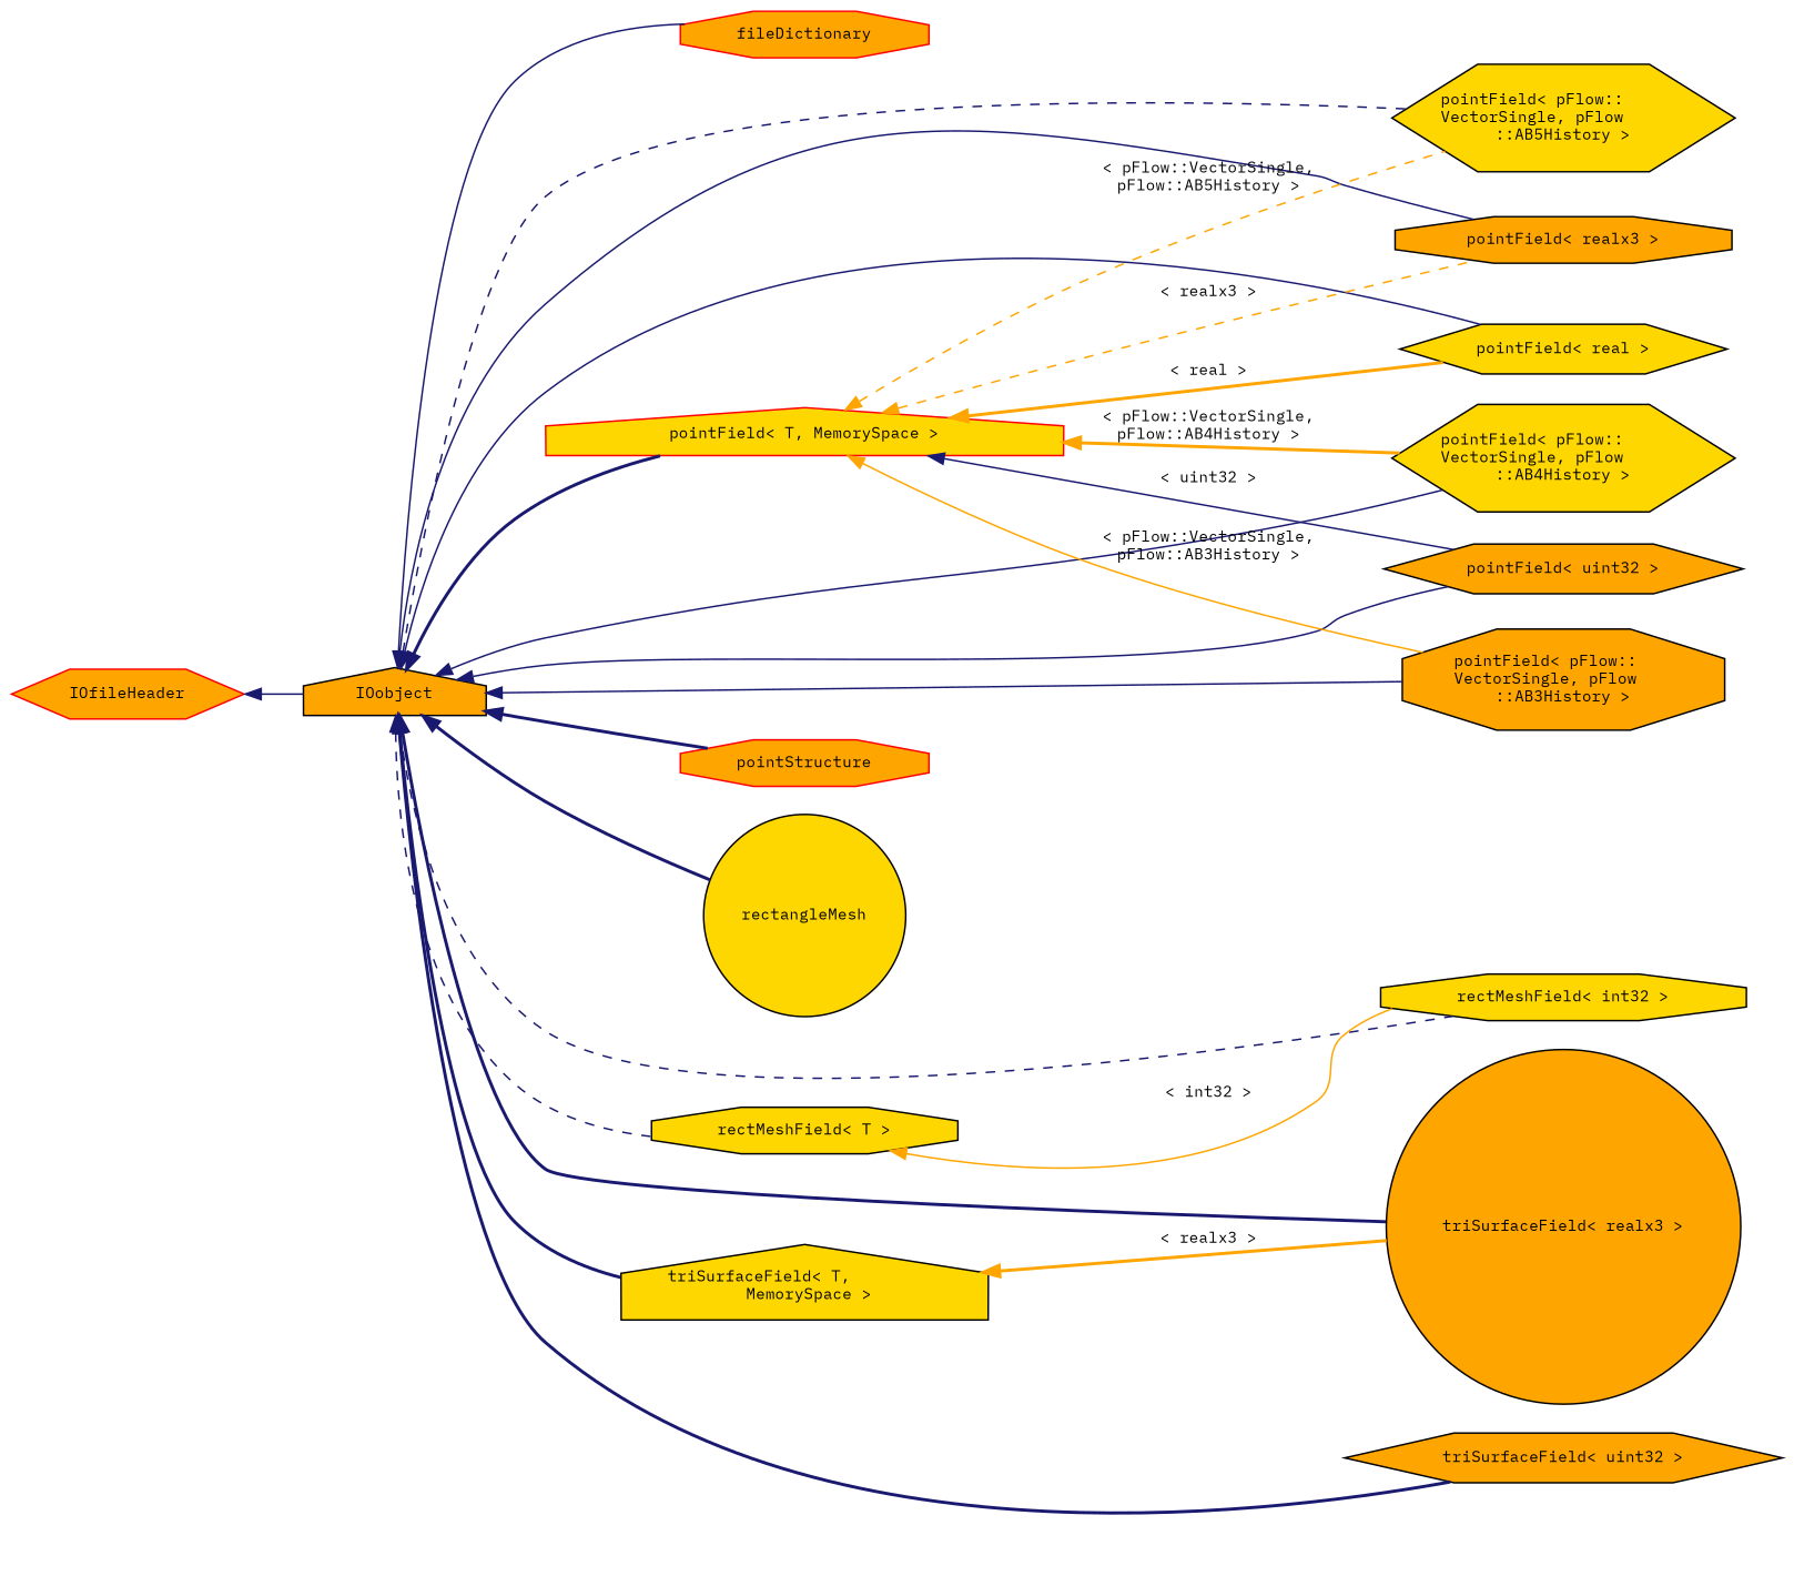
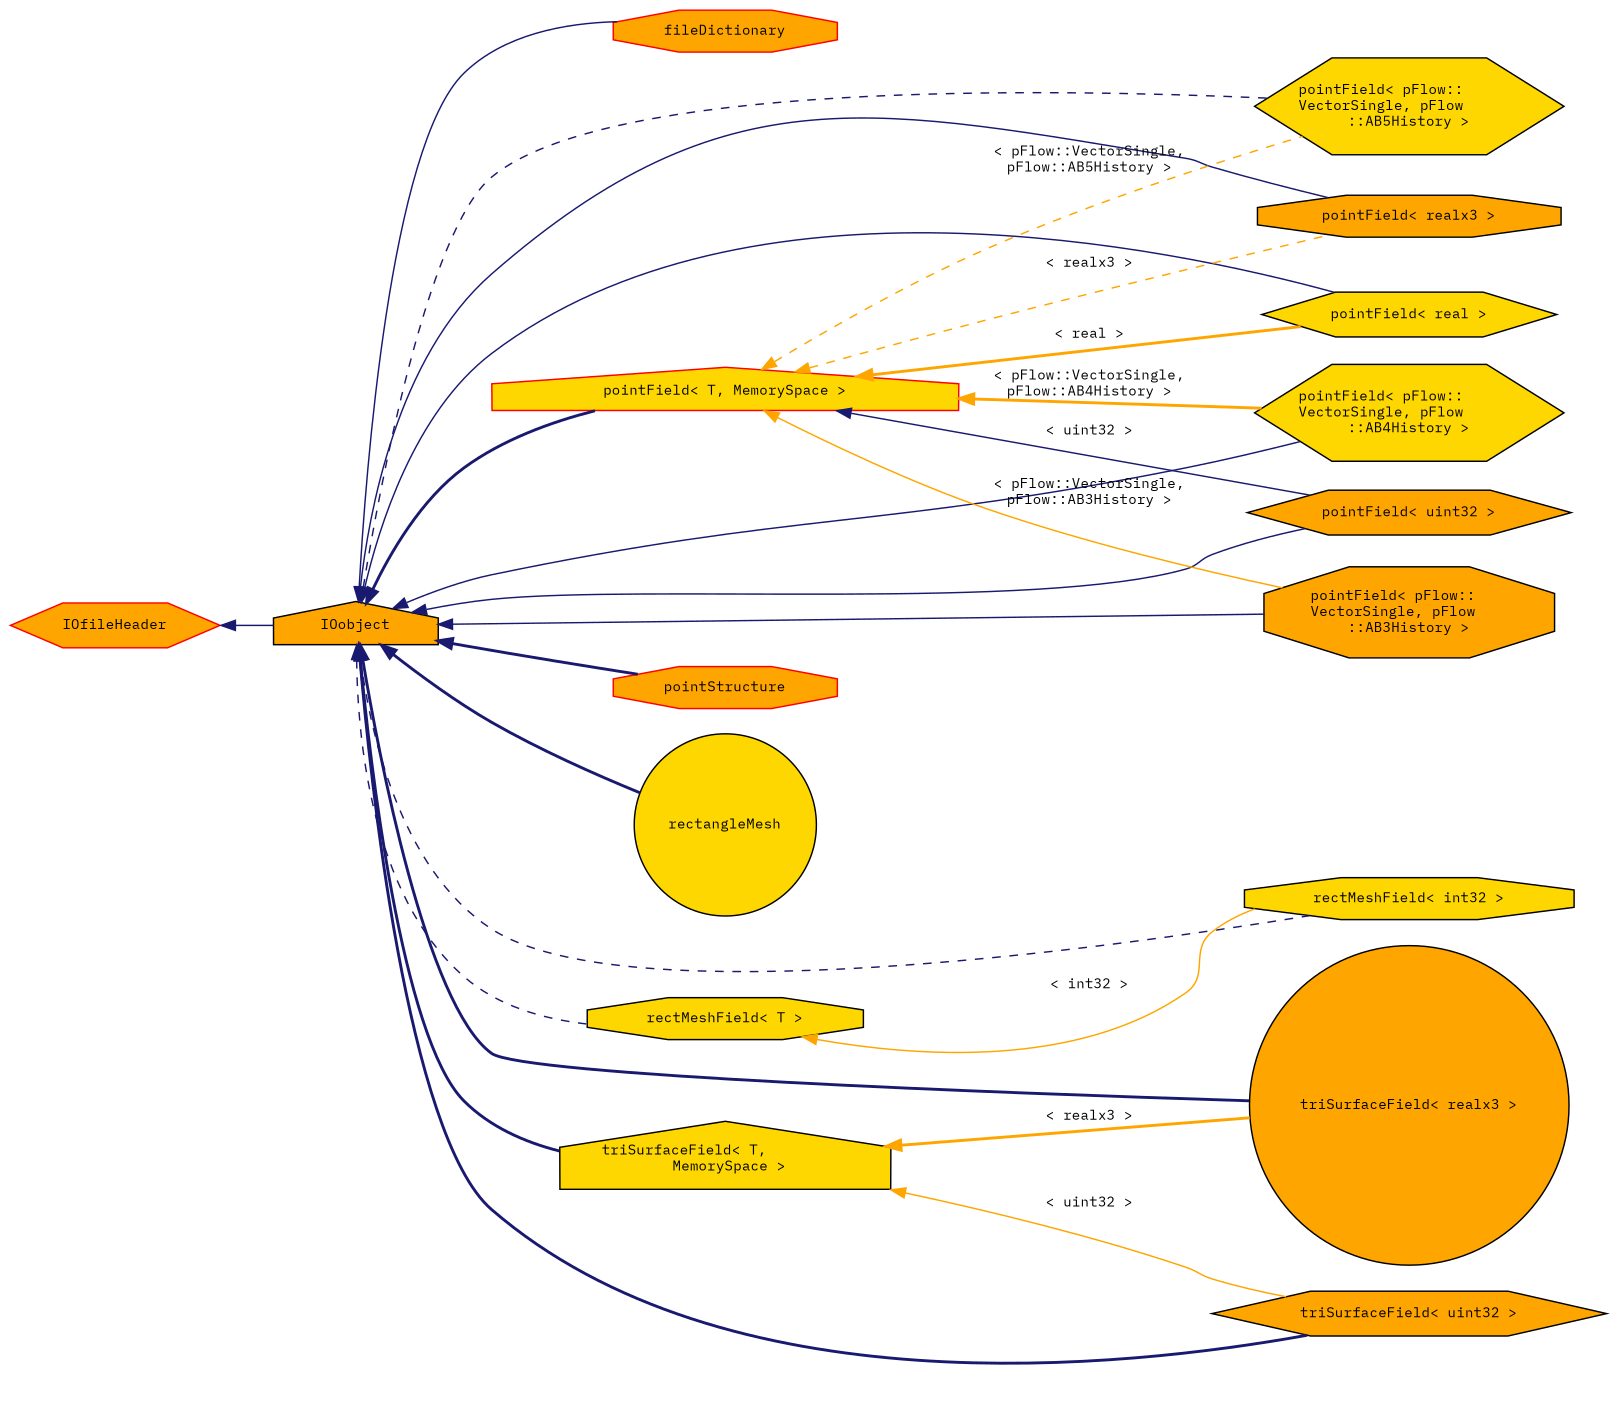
  digraph {
    fontname="IBM Plex Mono"
    rankdir=LR
    node [color=black fillcolor=orange fontname="IBM Plex Mono" fontsize=10 shape=octagon style=filled]
    edge [color=midnightblue dir=back fontname="IBM Plex Mono" fontsize=10 labelfontname=Helvetica labelfontsize=10 style=solid]
    n1 [fontcolor=black height=0.2 label=IOobject shape=house width=0.4]
    n2 [color=red height=0.2 label=fileDictionary width=0.4]
    n3 [color=red fillcolor=gold height=0.2 label="pointField\< T, MemorySpace \>" shape=house width=0.4]
    n4 [fillcolor=gold height=0.2 label="pointField\< real \>" shape=hexagon width=0.4]
    n5 [height=0.2 label="pointField\< realx3 \>" width=0.4]
    n6 [fillcolor=gold height=0.2 label="pointField\< pFlow::\lVectorSingle, pFlow\l::AB5History \>" shape=hexagon width=0.4]
    n7 [fillcolor=gold height=0.2 label="pointField\< pFlow::\lVectorSingle, pFlow\l::AB4History \>" shape=hexagon width=0.4]
    n8 [height=0.2 label="pointField\< uint32 \>" shape=hexagon width=0.4]
    n9 [height=0.2 label="pointField\< pFlow::\lVectorSingle, pFlow\l::AB3History \>" width=0.4]
    n10 [color=red height=0.2 label=pointStructure width=0.4]
    n11 [fillcolor=gold height=0.2 label=rectangleMesh shape=circle width=0.4]
    n12 [fillcolor=gold height=0.2 label="rectMeshField\< T \>" width=0.4]
    n13 [fillcolor=gold height=0.2 label="rectMeshField\< int32 \>" width=0.4]
    n14 [fillcolor=gold height=0.2 label="triSurfaceField\< T,\l MemorySpace \>" shape=house width=0.4]
    n15 [height=0.2 label="triSurfaceField\< realx3 \>" shape=circle width=0.4]
    n16 [height=0.2 label="triSurfaceField\< uint32 \>" shape=hexagon width=0.4]
    n17 [color=red height=0.2 label=IOfileHeader shape=hexagon width=0.4]
    n1 -> n2
    n1 -> n3 [style=bold]
    n1 -> n4
    n1 -> n5
    n1 -> n6 [style=dashed]
    n1 -> n7
    n1 -> n8
    n1 -> n9
    n1 -> n10 [style=bold]
    n1 -> n11 [style=bold]
    n1 -> n12 [style=dashed]
    n1 -> n13 [style=dashed]
    n1 -> n14 [style=bold]
    n1 -> n15 [style=bold]
    n1 -> n16 [style=bold]
    n3 -> n4 [color=orange label=" \< real \>" style=bold]
    n3 -> n5 [color=orange label=" \< realx3 \>" style=dashed]
    n3 -> n6 [color=orange label=" \< pFlow::VectorSingle,\l pFlow::AB5History \>" style=dashed]
    n3 -> n7 [color=orange label=" \< pFlow::VectorSingle,\l pFlow::AB4History \>" style=bold]
    n3 -> n8 [label=" \< uint32 \>"]
    n3 -> n9 [color=orange label=" \< pFlow::VectorSingle,\l pFlow::AB3History \>"]
    n12 -> n13 [color=orange label=" \< int32 \>"]
    n14 -> n15 [color=orange label=" \< realx3 \>" style=bold]
+   n14 -> n16 [color=orange label=" \< uint32 \>"]
    n17 -> n1
  }
